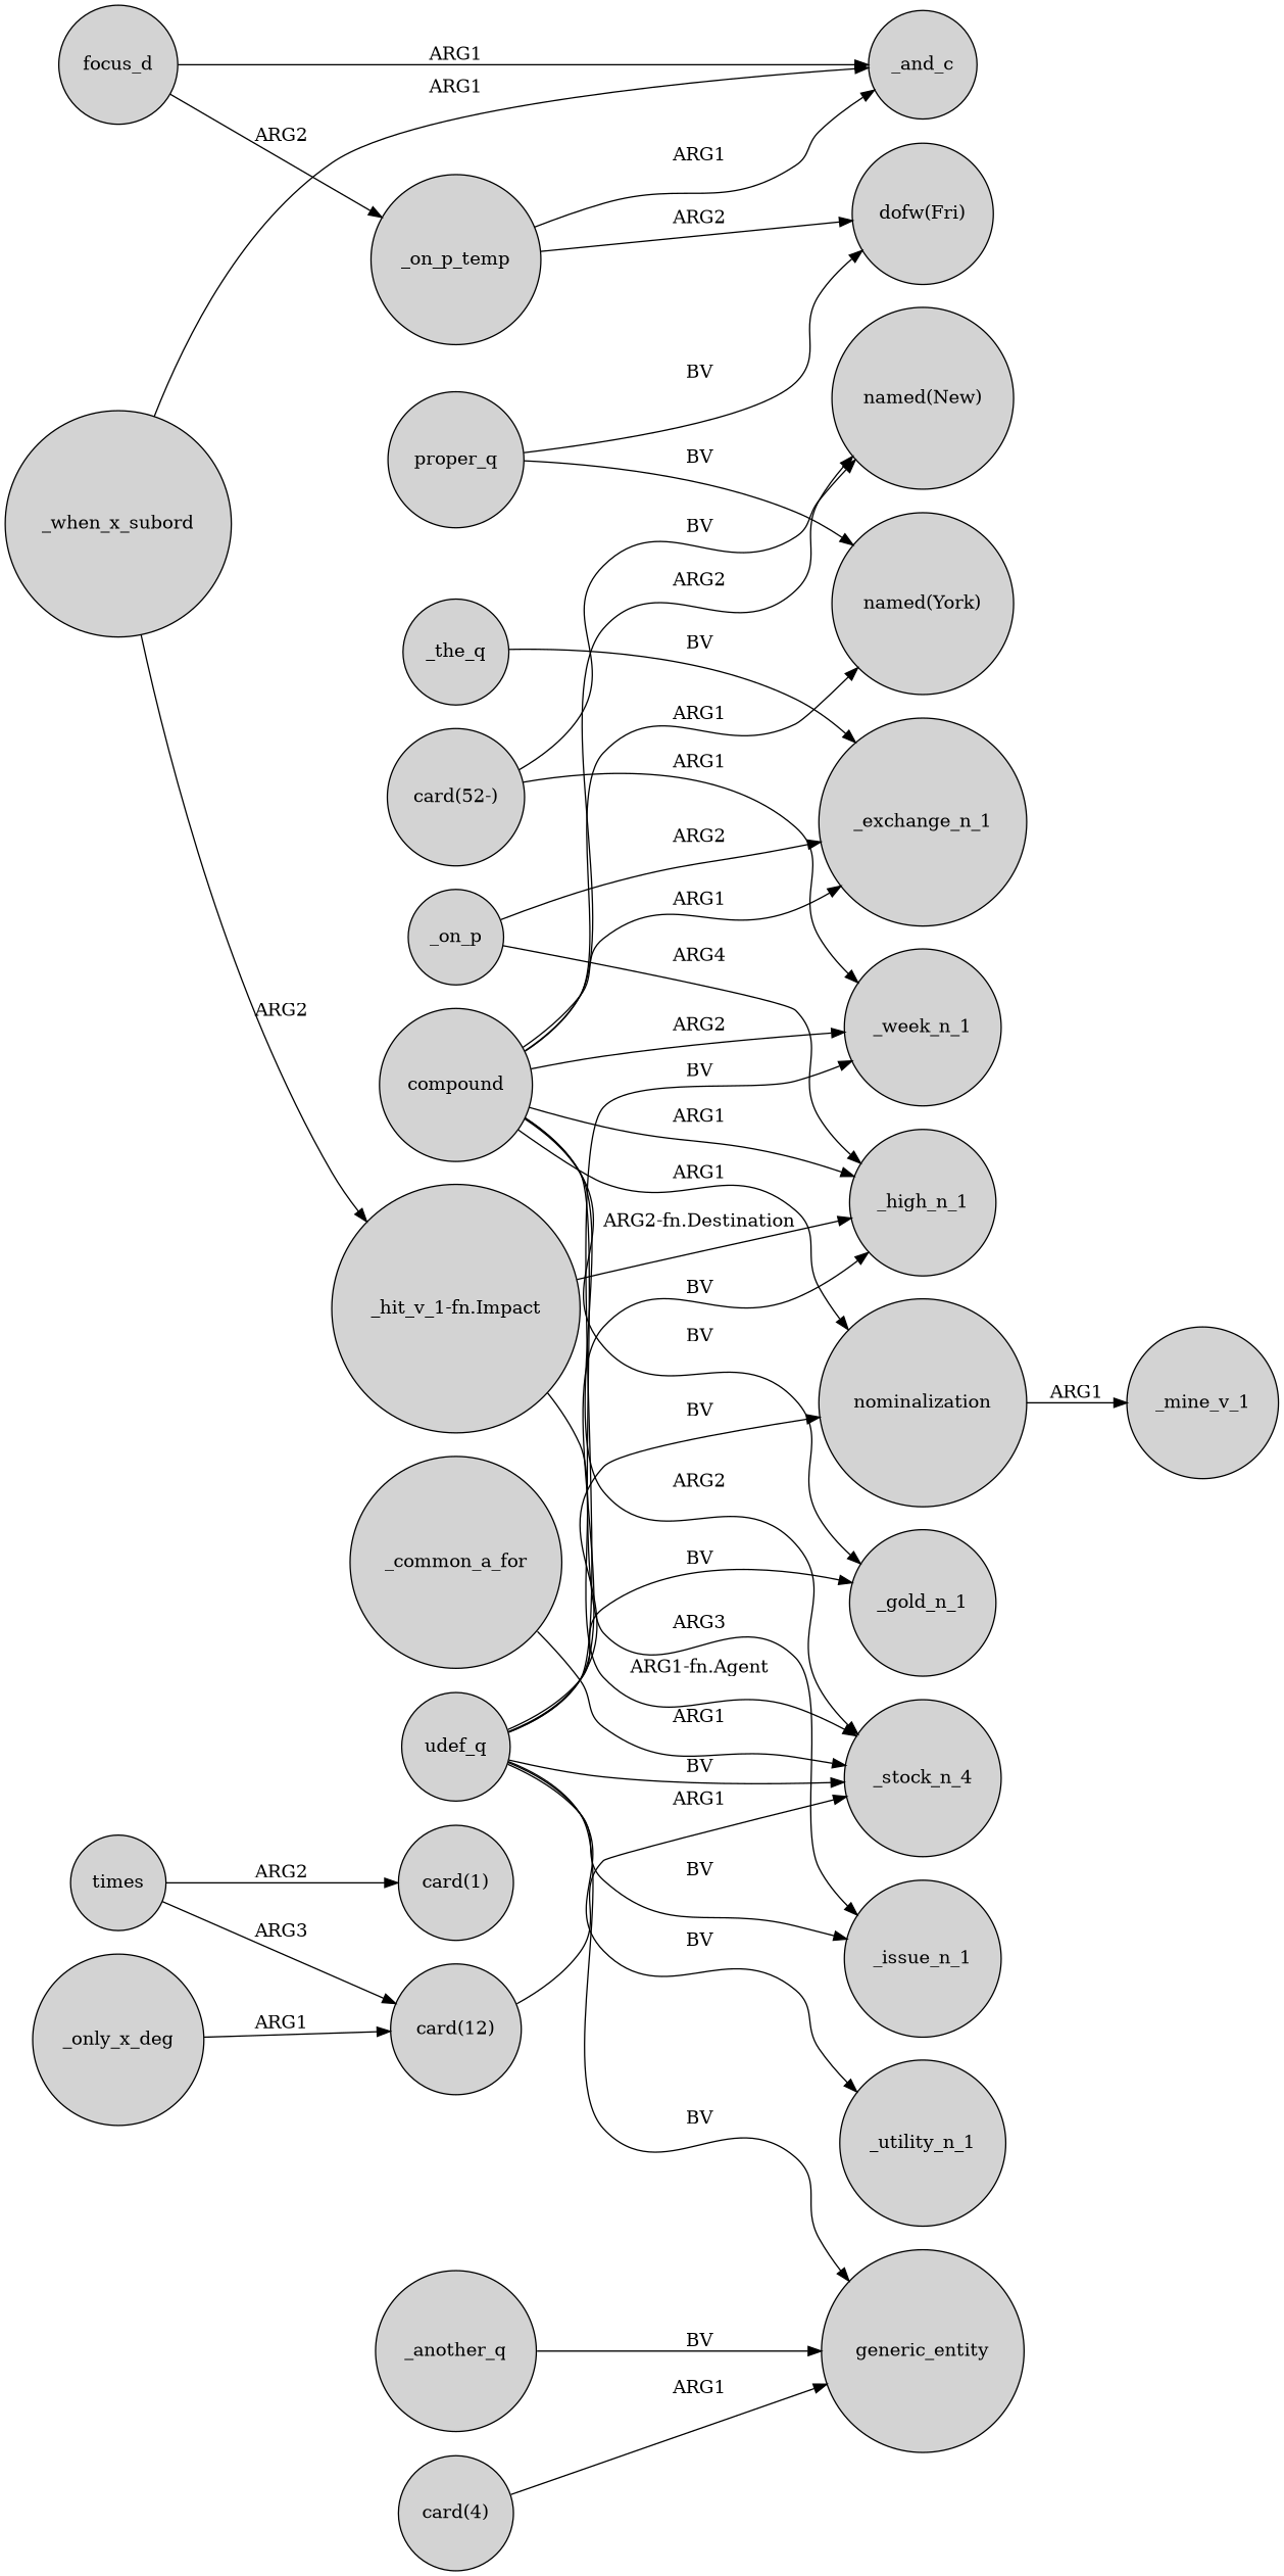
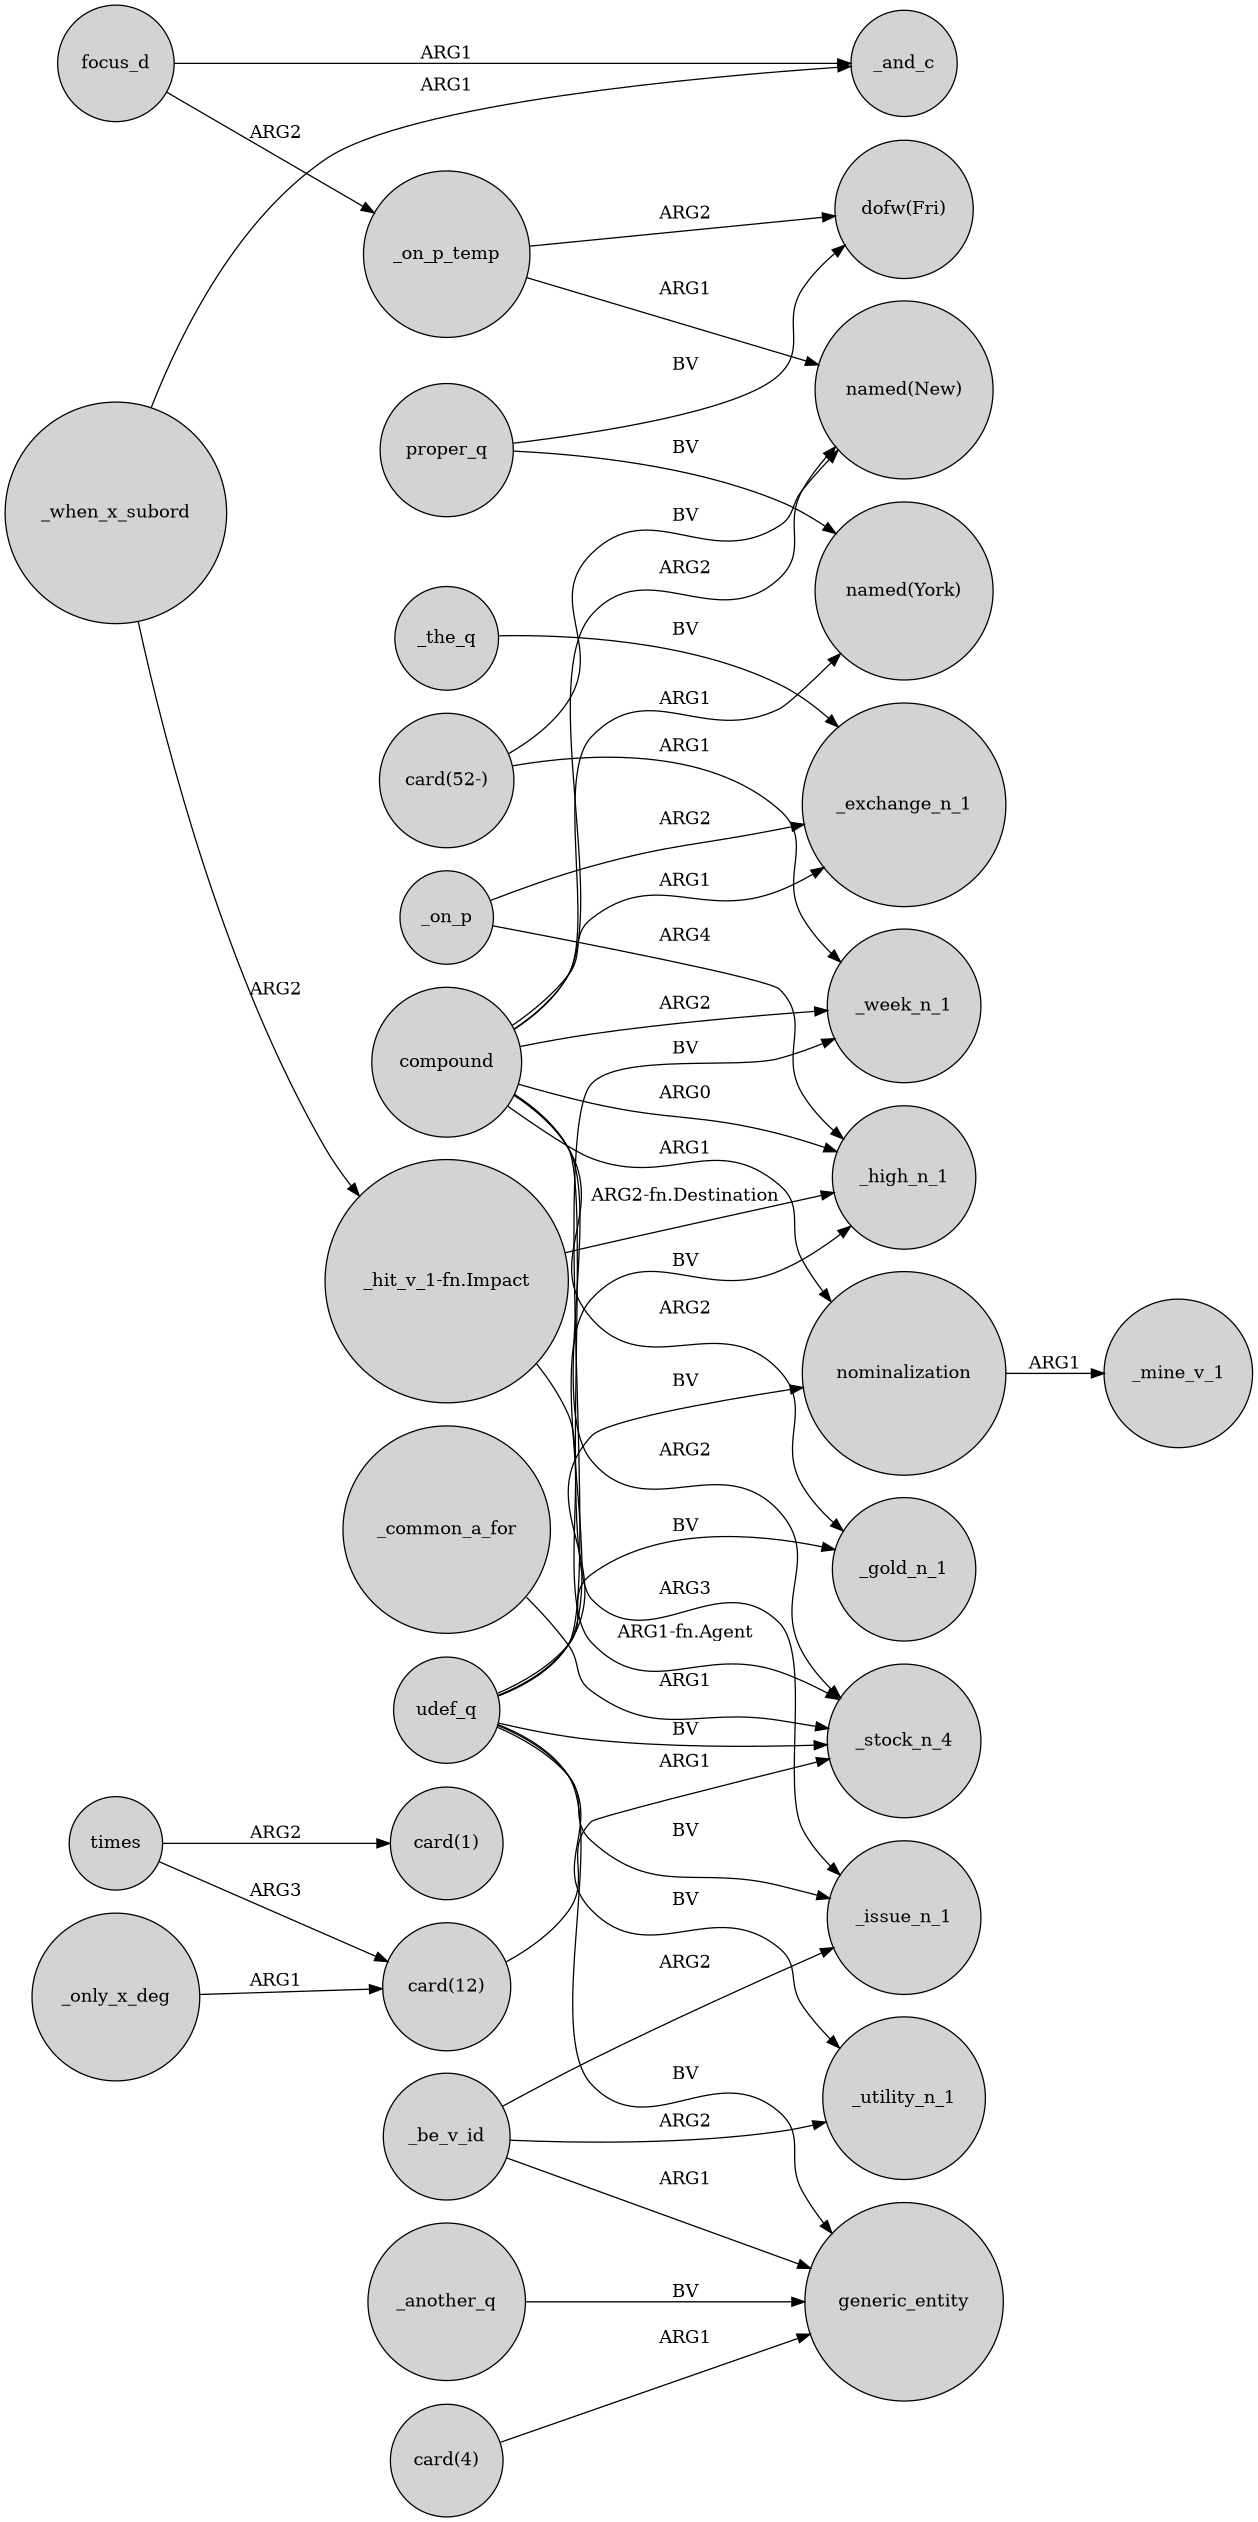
  digraph {
    rankdir=LR
    node [shape=circle style=filled]
    proper_q
    "dofw(Fri)"
    "named(York)"
    compound
    "named(New)"
    _week_n_1
    _high_n_1
    n8 [label=_stock_n_4]
    nominalization
    _gold_n_1
    _exchange_n_1
    _issue_n_1
    _mine_v_1
    udef_q
    generic_entity
    _utility_n_1
    _on_p_temp
    _and_c
    "card(12)"
    "card(52-)"
    "card(4)"
+   _be_v_id
    focus_d
    _another_q
    _when_x_subord
    "_hit_v_1-fn.Impact"
    _only_x_deg
    times
    "card(1)"
    _common_a_for
    _on_p
    _the_q
    proper_q -> "dofw(Fri)" [label=BV]
    proper_q -> "named(York)" [label=BV]
    compound -> "named(York)" [label=ARG1]
    compound -> "named(New)" [label=ARG2]
    compound -> _week_n_1 [label=ARG2]
-   compound -> _high_n_1 [label=ARG1]
+   compound -> _high_n_1 [label=ARG0]
    compound -> n8 [label=ARG2]
    compound -> nominalization [label=ARG1]
-   compound -> _gold_n_1 [label=BV]
+   compound -> _gold_n_1 [label=ARG2]
    compound -> _exchange_n_1 [label=ARG1]
    compound -> _issue_n_1 [label=ARG3]
    nominalization -> _mine_v_1 [label=ARG1]
    udef_q -> _week_n_1 [label=BV]
    udef_q -> _high_n_1 [label=BV]
    udef_q -> n8 [label=BV]
    udef_q -> nominalization [label=BV]
    udef_q -> _gold_n_1 [label=BV]
    udef_q -> _issue_n_1 [label=BV]
    udef_q -> generic_entity [label=BV]
    udef_q -> _utility_n_1 [label=BV]
    _on_p_temp -> "dofw(Fri)" [label=ARG2]
-   _on_p_temp -> _and_c [label=ARG1]
+   _on_p_temp -> "named(New)" [label=ARG1]
    "card(12)" -> n8 [label=ARG1]
    "card(52-)" -> "named(New)" [label=BV]
    "card(52-)" -> _week_n_1 [label=ARG1]
    "card(4)" -> generic_entity [label=ARG1]
+   _be_v_id -> _issue_n_1 [label=ARG2]
+   _be_v_id -> generic_entity [label=ARG1]
+   _be_v_id -> _utility_n_1 [label=ARG2]
    focus_d -> _on_p_temp [label=ARG2]
    focus_d -> _and_c [label=ARG1]
    _another_q -> generic_entity [label=BV]
    _when_x_subord -> _and_c [label=ARG1]
    _when_x_subord -> "_hit_v_1-fn.Impact" [label=ARG2]
    "_hit_v_1-fn.Impact" -> _high_n_1 [label="ARG2-fn.Destination"]
    "_hit_v_1-fn.Impact" -> n8 [label="ARG1-fn.Agent"]
    _only_x_deg -> "card(12)" [label=ARG1]
    times -> "card(12)" [label=ARG3]
    times -> "card(1)" [label=ARG2]
    _common_a_for -> n8 [label=ARG1]
    _on_p -> _high_n_1 [label=ARG4]
    _on_p -> _exchange_n_1 [label=ARG2]
    _the_q -> _exchange_n_1 [label=BV]
  }
